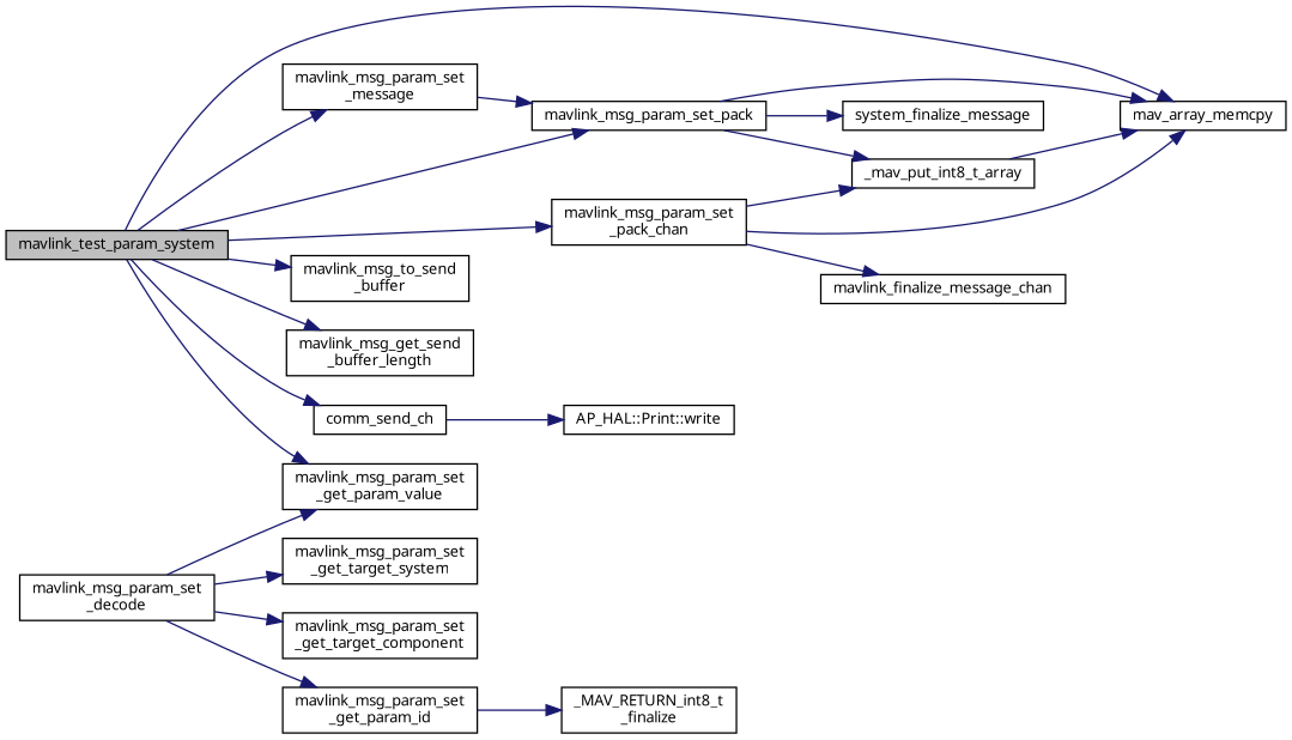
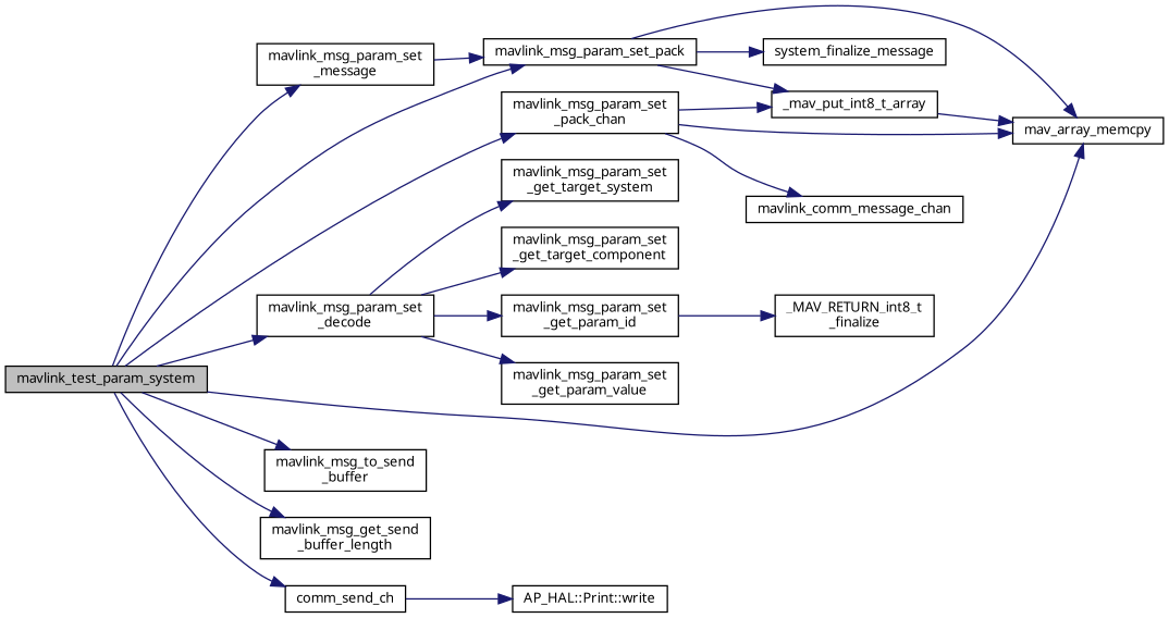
  digraph {
    fontname="Noto Sans"
    rankdir=LR
    node [color=black fillcolor=white fontname="Noto Sans" fontsize=10 shape=record style=filled]
    edge [color=midnightblue fontname="Noto Sans" fontsize=10 labelfontname=Helvetica labelfontsize=10 style=solid]
    n1 [fillcolor=grey75 fontcolor=black height=0.2 label=mavlink_test_param_system width=0.4]
    n2 [height=0.2 label=mav_array_memcpy width=0.4]
    n3 [height=0.2 label="mavlink_msg_param_set\l_message" width=0.4]
    n4 [height=0.2 label=mavlink_msg_param_set_pack width=0.4]
    n5 [height=0.2 label="mavlink_msg_param_set\l_decode" width=0.4]
    n6 [height=0.2 label="mavlink_msg_param_set\l_pack_chan" width=0.4]
    n7 [height=0.2 label="mavlink_msg_to_send\l_buffer" width=0.4]
    n8 [height=0.2 label="mavlink_msg_get_send\l_buffer_length" width=0.4]
    n9 [height=0.2 label=comm_send_ch width=0.4]
    n10 [height=0.2 label=_mav_put_int8_t_array width=0.4]
    n11 [height=0.2 label=system_finalize_message width=0.4]
    n12 [height=0.2 label="mavlink_msg_param_set\l_get_target_system" width=0.4]
    n13 [height=0.2 label="mavlink_msg_param_set\l_get_target_component" width=0.4]
    n14 [height=0.2 label="mavlink_msg_param_set\l_get_param_id" width=0.4]
    n15 [height=0.2 label="mavlink_msg_param_set\l_get_param_value" width=0.4]
-   n16 [height=0.2 label=mavlink_finalize_message_chan width=0.4]
+   n16 [height=0.2 label=mavlink_comm_message_chan width=0.4]
    n17 [height=0.2 label="AP_HAL::Print::write" width=0.4]
    n18 [height=0.2 label="_MAV_RETURN_int8_t\l_finalize" width=0.4]
    n1 -> n2
    n1 -> n3
    n1 -> n4
-   n1 -> n15
+   n1 -> n5
    n1 -> n6
    n1 -> n7
    n1 -> n8
    n1 -> n9
    n3 -> n4
    n4 -> n2
    n4 -> n10
    n4 -> n11
    n5 -> n12
    n5 -> n13
    n5 -> n14
    n5 -> n15
    n6 -> n2
    n6 -> n10
    n6 -> n16
    n9 -> n17
    n10 -> n2
    n14 -> n18
  }
